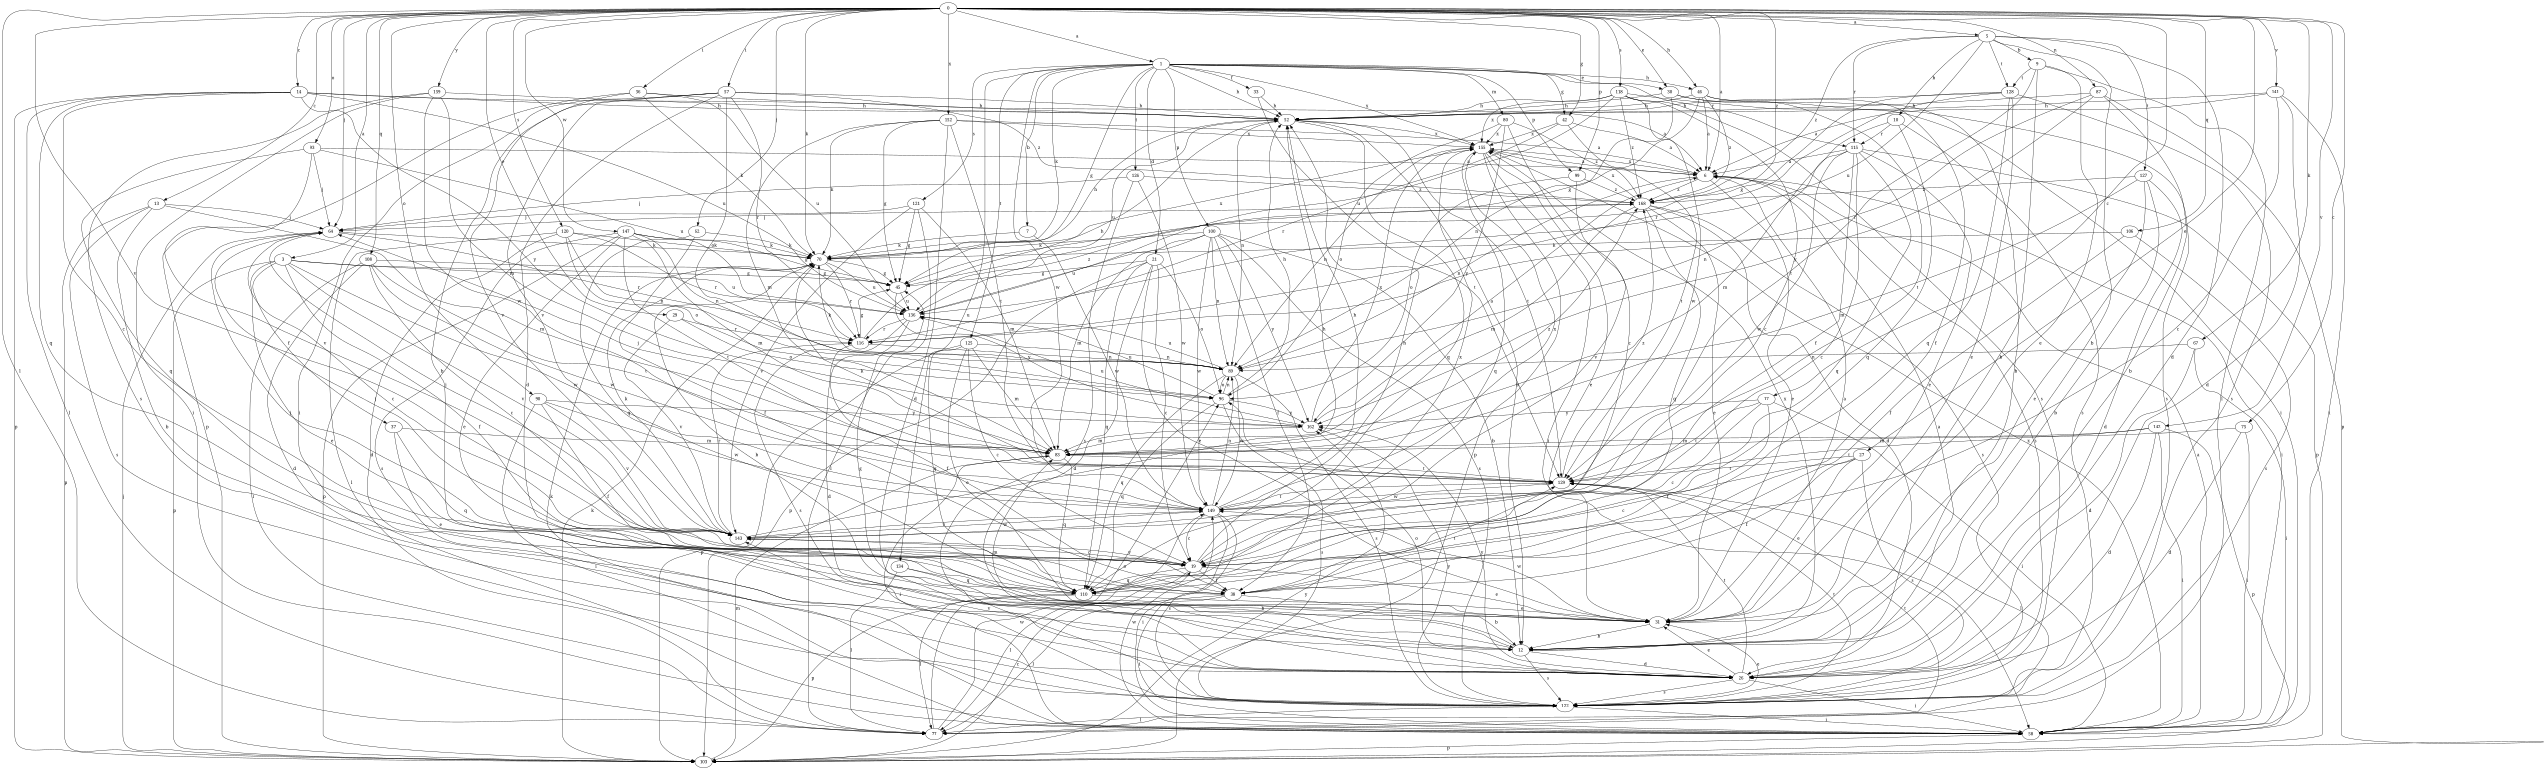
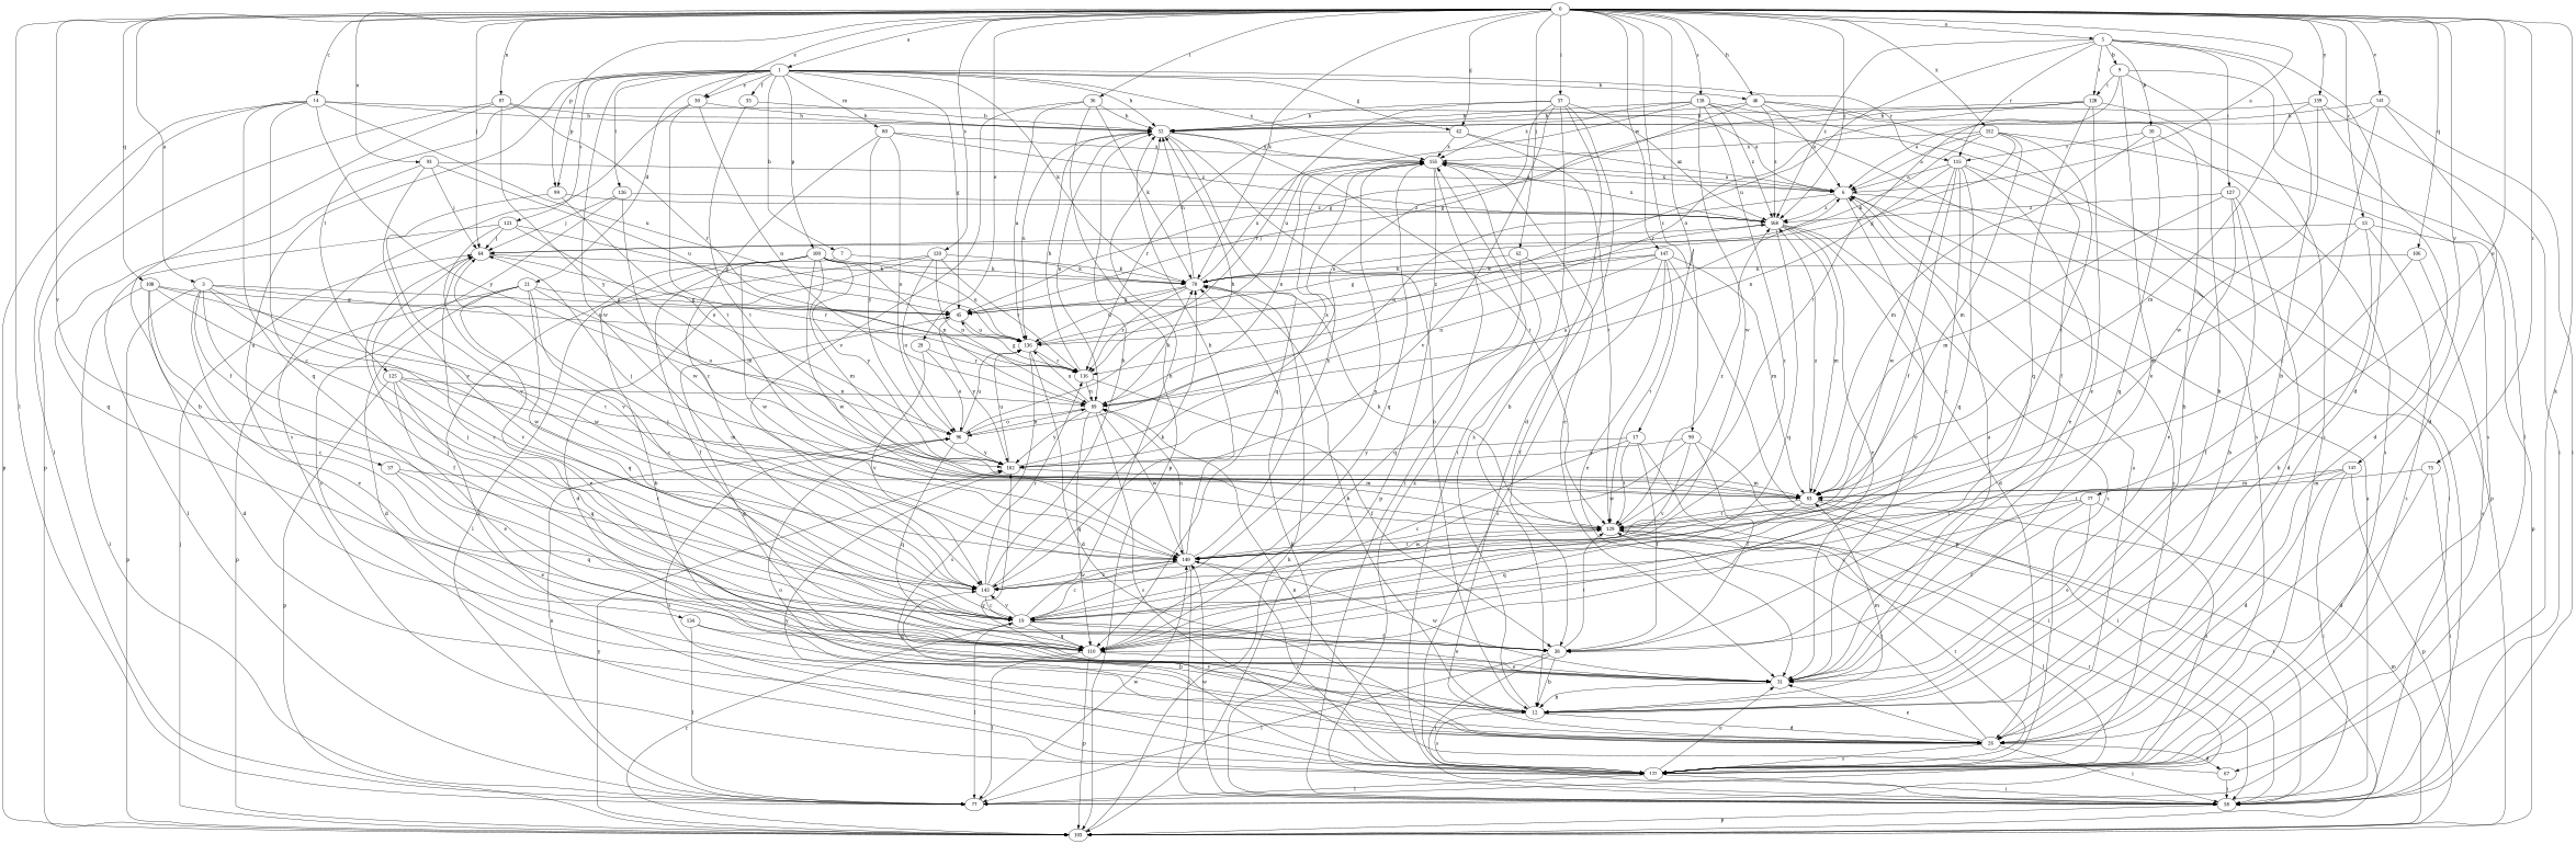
  strict digraph {
    fontname="Noto Serif"
    node [fontname="Noto Serif"]
    edge [fontname="Noto Serif"]
    0
    1
    3
    5
    6
    13
    14
    n8 [label=75]
    17
    27
    29
    30
    42
    46
    n15 [label=36]
    57
    62
    64
    67
    70
    77
    87
    90
    93
    99
    106
    108
    118
    120
    141
    142
    143
    147
    152
    159
    168
    7
    21
    33
    45
    52
    80
    100
    115
    121
    125
    126
    134
    149
    155
    31
    37
    38
    103
    136
    9
    10
    12
    26
    127
    128
    58
    89
    122
    83
    110
    19
    162
    129
    96
    116
    0 -> 1 [label=a]
    0 -> 3 [label=a]
    0 -> 5 [label=a]
    0 -> 6 [label=a]
    0 -> 13 [label=c]
    0 -> 14 [label=c]
    0 -> n8 [label=c]
    0 -> 17 [label=c]
    0 -> 27 [label=e]
    0 -> 29 [label=e]
    0 -> 30 [label=e]
    0 -> 42 [label=g]
    0 -> 46 [label=h]
    0 -> n15 [label=i]
    0 -> 57 [label=i]
    0 -> 62 [label=j]
    0 -> 64 [label=j]
    0 -> 67 [label=k]
    0 -> 70 [label=k]
    0 -> 77 [label=l]
    0 -> 87 [label=n]
    0 -> 90 [label=o]
    0 -> 93 [label=o]
    0 -> 99 [label=p]
    0 -> 106 [label=q]
    0 -> 108 [label=q]
    0 -> 118 [label=s]
    0 -> 120 [label=s]
    0 -> 141 [label=v]
    0 -> 142 [label=v]
    0 -> 143 [label=v]
    0 -> 147 [label=w]
    0 -> 152 [label=x]
    0 -> 159 [label=y]
    0 -> 168 [label=z]
    1 -> 30 [label=e]
    1 -> 42 [label=g]
    1 -> 46 [label=h]
    1 -> 70 [label=k]
    1 -> 99 [label=p]
    1 -> 7 [label=b]
    1 -> 21 [label=d]
    1 -> 33 [label=f]
    1 -> 45 [label=g]
    1 -> 52 [label=h]
    1 -> 80 [label=m]
    1 -> 100 [label=p]
    1 -> 115 [label=r]
    1 -> 121 [label=s]
    1 -> 125 [label=t]
    1 -> 126 [label=t]
    1 -> 134 [label=u]
    1 -> 149 [label=w]
    1 -> 155 [label=x]
    3 -> 143 [label=v]
    3 -> 45 [label=g]
    3 -> 149 [label=w]
    3 -> 31 [label=e]
    3 -> 37 [label=f]
    3 -> 38 [label=f]
    3 -> 103 [label=p]
    3 -> 136 [label=u]
    5 -> 168 [label=z]
    5 -> 115 [label=r]
    5 -> 136 [label=u]
    5 -> 9 [label=b]
    5 -> 10 [label=b]
    5 -> 12 [label=b]
    5 -> 26 [label=d]
    5 -> 127 [label=t]
    5 -> 128 [label=t]
    6 -> 168 [label=z]
    6 -> 155 [label=x]
    6 -> 31 [label=e]
    6 -> 58 [label=i]
    6 -> 89 [label=n]
    6 -> 122 [label=s]
    13 -> 64 [label=j]
    13 -> 103 [label=p]
    13 -> 12 [label=b]
    13 -> 122 [label=s]
    13 -> 83 [label=m]
    14 -> 6 [label=a]
    14 -> 77 [label=l]
    14 -> 52 [label=h]
    14 -> 103 [label=p]
    14 -> 136 [label=u]
    14 -> 110 [label=q]
    14 -> 19 [label=c]
    14 -> 162 [label=y]
    n8 -> 26 [label=d]
    n8 -> 58 [label=i]
    n8 -> 83 [label=m]
    17 -> 38 [label=f]
    17 -> 58 [label=i]
    17 -> 19 [label=c]
    17 -> 162 [label=y]
    17 -> 129 [label=t]
    27 -> 31 [label=e]
    27 -> 38 [label=f]
    27 -> 122 [label=s]
    27 -> 19 [label=c]
    27 -> 129 [label=t]
    29 -> 143 [label=v]
    29 -> 96 [label=o]
    29 -> 116 [label=r]
    30 -> 52 [label=h]
    30 -> 89 [label=n]
    30 -> 122 [label=s]
    30 -> 129 [label=t]
    42 -> 6 [label=a]
    42 -> 155 [label=x]
    42 -> 129 [label=t]
    42 -> 116 [label=r]
    46 -> 6 [label=a]
    46 -> 168 [label=z]
    46 -> 45 [label=g]
    46 -> 52 [label=h]
    46 -> 38 [label=f]
    46 -> 12 [label=b]
    n15 -> 70 [label=k]
    n15 -> 143 [label=v]
    n15 -> 52 [label=h]
    n15 -> 103 [label=p]
    n15 -> 136 [label=u]
    57 -> 143 [label=v]
    57 -> 168 [label=z]
    57 -> 52 [label=h]
    57 -> 12 [label=b]
    57 -> 26 [label=d]
    57 -> 58 [label=i]
    57 -> 96 [label=o]
    57 -> 116 [label=r]
    62 -> 70 [label=k]
    62 -> 38 [label=f]
    62 -> 110 [label=q]
    64 -> 70 [label=k]
    64 -> 19 [label=c]
    64 -> 116 [label=r]
-   67 -> 26 [label=d]
+   26 -> 67 [label=d]
    67 -> 58 [label=i]
    67 -> 89 [label=n]
    70 -> 45 [label=g]
    70 -> 52 [label=h]
    70 -> 155 [label=x]
    70 -> 136 [label=u]
    70 -> 12 [label=b]
    70 -> 116 [label=r]
    77 -> 149 [label=w]
    77 -> 129 [label=t]
    77 -> 96 [label=o]
    87 -> 52 [label=h]
    87 -> 103 [label=p]
    87 -> 12 [label=b]
    87 -> 162 [label=y]
    87 -> 116 [label=r]
    90 -> 143 [label=v]
    90 -> 149 [label=w]
    90 -> 38 [label=f]
    90 -> 58 [label=i]
    90 -> 162 [label=y]
    93 -> 6 [label=a]
    93 -> 64 [label=j]
    93 -> 143 [label=v]
    93 -> 136 [label=u]
    93 -> 110 [label=q]
    99 -> 143 [label=v]
    99 -> 168 [label=z]
    99 -> 96 [label=o]
    106 -> 70 [label=k]
    106 -> 38 [label=f]
    106 -> 122 [label=s]
    108 -> 77 [label=l]
    108 -> 45 [label=g]
    108 -> 149 [label=w]
    108 -> 26 [label=d]
    108 -> 19 [label=c]
    108 -> 129 [label=t]
    118 -> 168 [label=z]
    118 -> 52 [label=h]
    118 -> 149 [label=w]
    118 -> 155 [label=x]
    118 -> 136 [label=u]
    118 -> 58 [label=i]
    118 -> 122 [label=s]
    118 -> 19 [label=c]
    120 -> 70 [label=k]
    120 -> 77 [label=l]
    120 -> 26 [label=d]
    120 -> 89 [label=n]
    120 -> 96 [label=o]
    120 -> 116 [label=r]
    141 -> 6 [label=a]
    141 -> 52 [label=h]
    141 -> 26 [label=d]
    141 -> 58 [label=i]
    141 -> 19 [label=c]
    142 -> 103 [label=p]
    142 -> 26 [label=d]
    142 -> 58 [label=i]
    142 -> 83 [label=m]
    142 -> 129 [label=t]
    143 -> 64 [label=j]
    143 -> 70 [label=k]
    143 -> 52 [label=h]
    143 -> 149 [label=w]
    143 -> 19 [label=c]
    143 -> 116 [label=r]
    147 -> 70 [label=k]
    147 -> 45 [label=g]
    147 -> 31 [label=e]
    147 -> 103 [label=p]
    147 -> 89 [label=n]
    147 -> 122 [label=s]
    147 -> 83 [label=m]
    147 -> 129 [label=t]
    152 -> 6 [label=a]
    152 -> 70 [label=k]
    152 -> 45 [label=g]
    152 -> 155 [label=x]
    152 -> 26 [label=d]
    152 -> 83 [label=m]
    152 -> 129 [label=t]
    159 -> 52 [label=h]
    159 -> 149 [label=w]
    159 -> 58 [label=i]
    159 -> 122 [label=s]
    159 -> 83 [label=m]
    168 -> 64 [label=j]
    168 -> 155 [label=x]
    168 -> 31 [label=e]
    168 -> 26 [label=d]
    168 -> 122 [label=s]
    168 -> 83 [label=m]
    168 -> 110 [label=q]
    7 -> 70 [label=k]
    7 -> 149 [label=w]
    21 -> 45 [label=g]
    21 -> 31 [label=e]
    21 -> 103 [label=p]
    21 -> 26 [label=d]
    21 -> 110 [label=q]
    21 -> 19 [label=c]
    21 -> 96 [label=o]
    33 -> 52 [label=h]
    33 -> 129 [label=t]
    45 -> 136 [label=u]
    45 -> 162 [label=y]
    52 -> 155 [label=x]
    52 -> 136 [label=u]
    52 -> 12 [label=b]
    52 -> 89 [label=n]
    52 -> 110 [label=q]
    52 -> 129 [label=t]
    80 -> 168 [label=z]
    80 -> 155 [label=x]
    80 -> 19 [label=c]
    80 -> 162 [label=y]
    80 -> 96 [label=o]
    100 -> 70 [label=k]
    100 -> 149 [label=w]
    100 -> 38 [label=f]
    100 -> 136 [label=u]
    100 -> 12 [label=b]
    100 -> 89 [label=n]
    100 -> 122 [label=s]
    100 -> 83 [label=m]
    100 -> 162 [label=y]
    115 -> 6 [label=a]
    115 -> 143 [label=f]
    115 -> 149 [label=w]
    115 -> 31 [label=e]
    115 -> 103 [label=p]
    115 -> 89 [label=n]
    115 -> 110 [label=q]
    115 -> 19 [label=c]
    121 -> 64 [label=j]
    121 -> 77 [label=l]
    121 -> 143 [label=v]
    121 -> 45 [label=g]
    121 -> 83 [label=m]
    125 -> 31 [label=e]
    125 -> 103 [label=p]
    125 -> 89 [label=n]
    125 -> 83 [label=m]
    125 -> 110 [label=q]
    125 -> 19 [label=c]
    126 -> 64 [label=j]
    126 -> 168 [label=z]
    126 -> 149 [label=w]
    126 -> 122 [label=s]
    134 -> 77 [label=l]
    134 -> 12 [label=b]
    134 -> 110 [label=q]
    149 -> 143 [label=v]
    149 -> 52 [label=h]
    149 -> 155 [label=x]
    149 -> 58 [label=i]
    149 -> 89 [label=n]
    149 -> 122 [label=s]
    149 -> 19 [label=c]
    149 -> 129 [label=t]
    155 -> 6 [label=a]
    155 -> 31 [label=e]
    155 -> 103 [label=p]
    155 -> 58 [label=i]
    155 -> 89 [label=n]
    155 -> 110 [label=q]
    31 -> 6 [label=a]
    31 -> 149 [label=w]
    31 -> 12 [label=b]
    37 -> 31 [label=e]
    37 -> 83 [label=m]
    37 -> 110 [label=q]
    38 -> 64 [label=j]
    38 -> 77 [label=l]
    38 -> 12 [label=b]
    38 -> 58 [label=i]
    38 -> 129 [label=t]
    103 -> 64 [label=j]
    103 -> 70 [label=k]
    103 -> 83 [label=m]
    103 -> 19 [label=c]
    103 -> 162 [label=y]
    136 -> 168 [label=z]
    136 -> 26 [label=d]
    136 -> 122 [label=s]
    136 -> 116 [label=r]
    9 -> 77 [label=l]
    9 -> 31 [label=e]
    9 -> 12 [label=b]
    9 -> 128 [label=t]
    9 -> 129 [label=t]
    10 -> 115 [label=r]
    10 -> 122 [label=s]
    10 -> 83 [label=m]
    10 -> 110 [label=q]
    12 -> 45 [label=g]
    12 -> 155 [label=x]
    12 -> 26 [label=d]
    12 -> 122 [label=s]
    12 -> 83 [label=m]
    26 -> 6 [label=a]
    26 -> 143 [label=v]
    26 -> 31 [label=e]
    26 -> 58 [label=i]
    26 -> 122 [label=s]
    26 -> 162 [label=y]
    26 -> 129 [label=t]
    26 -> 96 [label=o]
    127 -> 168 [label=z]
    127 -> 31 [label=e]
    127 -> 12 [label=b]
    127 -> 26 [label=d]
    127 -> 83 [label=m]
    128 -> 45 [label=g]
    128 -> 52 [label=h]
    128 -> 31 [label=e]
    128 -> 122 [label=s]
    128 -> 110 [label=q]
    128 -> 116 [label=r]
    58 -> 6 [label=a]
    58 -> 70 [label=k]
    58 -> 149 [label=w]
    58 -> 155 [label=x]
    58 -> 103 [label=p]
    89 -> 70 [label=k]
    89 -> 149 [label=w]
    89 -> 136 [label=u]
    89 -> 122 [label=s]
    89 -> 110 [label=q]
+   89 -> 162 [label=y]
    89 -> 96 [label=o]
    122 -> 77 [label=l]
    122 -> 31 [label=e]
    122 -> 58 [label=i]
    122 -> 162 [label=y]
    122 -> 129 [label=t]
    83 -> 64 [label=j]
    83 -> 168 [label=z]
    83 -> 58 [label=i]
    83 -> 110 [label=q]
    83 -> 129 [label=t]
    110 -> 77 [label=l]
    110 -> 31 [label=e]
    110 -> 103 [label=p]
    19 -> 64 [label=j]
    19 -> 77 [label=l]
    19 -> 143 [label=v]
    19 -> 52 [label=h]
    19 -> 155 [label=x]
    19 -> 31 [label=e]
    19 -> 38 [label=f]
    19 -> 110 [label=q]
    162 -> 6 [label=a]
    162 -> 155 [label=x]
    162 -> 136 [label=u]
    162 -> 83 [label=m]
    129 -> 70 [label=k]
    129 -> 77 [label=l]
    129 -> 168 [label=z]
    129 -> 149 [label=w]
    96 -> 52 [label=h]
    96 -> 136 [label=u]
    96 -> 89 [label=n]
    96 -> 122 [label=s]
    96 -> 110 [label=q]
    96 -> 162 [label=y]
    116 -> 45 [label=g]
    116 -> 52 [label=h]
    116 -> 38 [label=f]
    116 -> 89 [label=n]
  }
